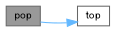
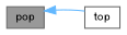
  digraph {
    rankdir=LR
    fontname=Roboto
    node [fontname=Roboto fontsize=10 shape=box style=filled]
    n1 [color=gray40 fillcolor=grey60 fontcolor=black height=0.2 label=pop width=0.4]
    n2 [color=grey40 fillcolor=white height=0.2 label=top width=0.4]
-   n1 -> n2 [color=steelblue1 fontname=Roboto fontsize=10 labelfontname=Helvetica labelfontsize=10 style=solid]
+   n2 -> n1 [color=steelblue1 fontname=Roboto fontsize=10 labelfontname=Helvetica labelfontsize=10 style=solid]
  }
